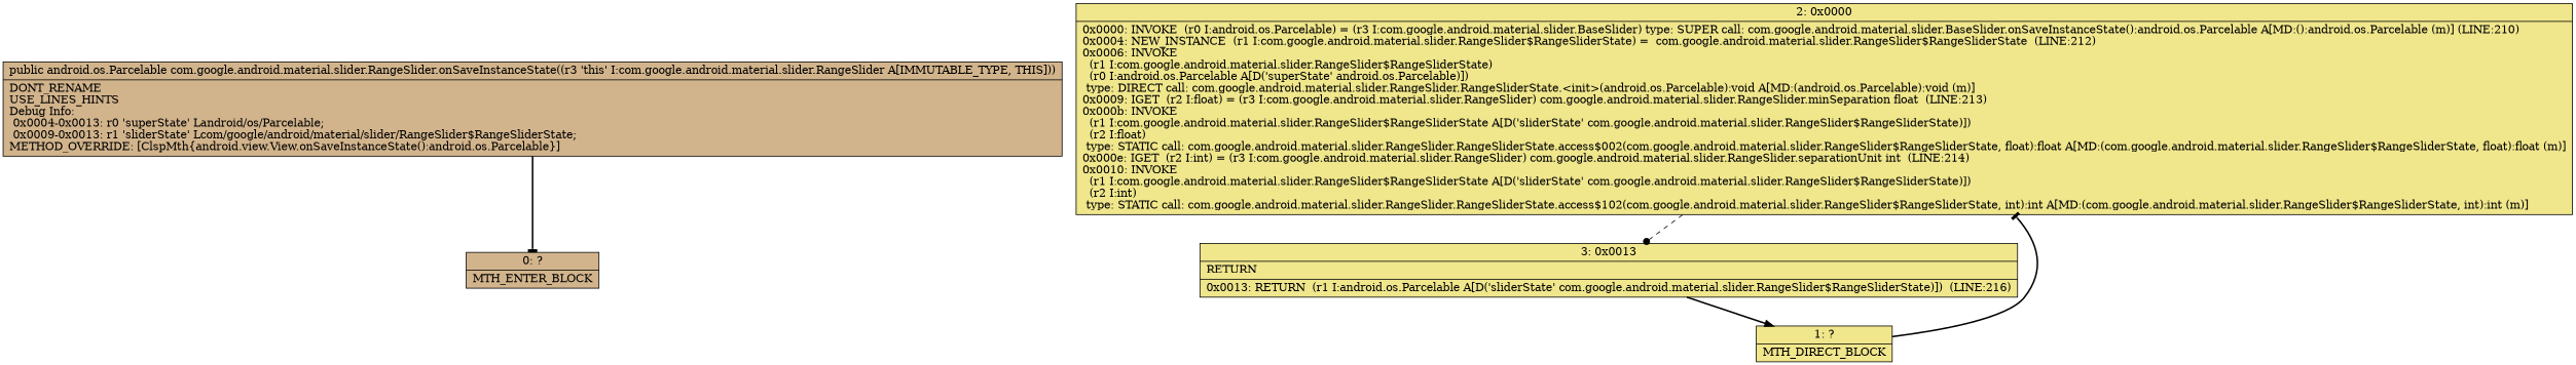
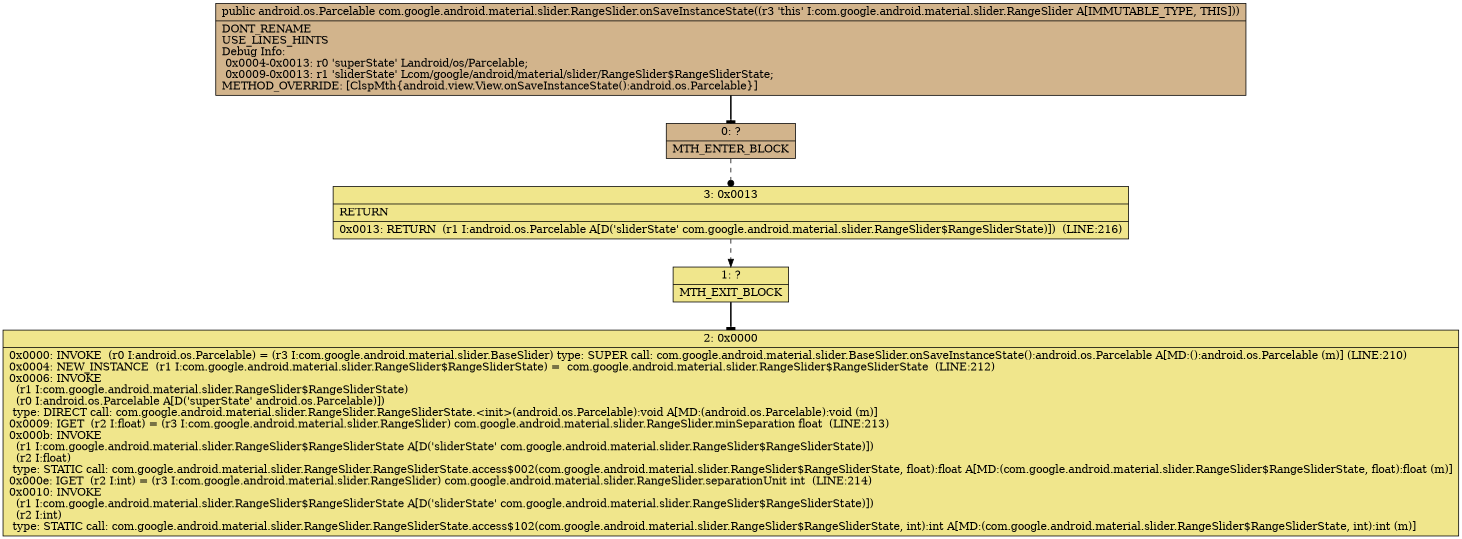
  digraph {
    node [fillcolor=khaki shape=record style=filled]
    edge [arrowhead=tee style=dashed]
    n1 [fillcolor=tan label="{0\:\ ?|MTH_ENTER_BLOCK\l}"]
    n2 [label="{2\:\ 0x0000|0x0000: INVOKE  (r0 I:android.os.Parcelable) = (r3 I:com.google.android.material.slider.BaseSlider) type: SUPER call: com.google.android.material.slider.BaseSlider.onSaveInstanceState():android.os.Parcelable A[MD:():android.os.Parcelable (m)] (LINE:210)\l0x0004: NEW_INSTANCE  (r1 I:com.google.android.material.slider.RangeSlider$RangeSliderState) =  com.google.android.material.slider.RangeSlider$RangeSliderState  (LINE:212)\l0x0006: INVOKE  \l  (r1 I:com.google.android.material.slider.RangeSlider$RangeSliderState)\l  (r0 I:android.os.Parcelable A[D('superState' android.os.Parcelable)])\l type: DIRECT call: com.google.android.material.slider.RangeSlider.RangeSliderState.\<init\>(android.os.Parcelable):void A[MD:(android.os.Parcelable):void (m)]\l0x0009: IGET  (r2 I:float) = (r3 I:com.google.android.material.slider.RangeSlider) com.google.android.material.slider.RangeSlider.minSeparation float  (LINE:213)\l0x000b: INVOKE  \l  (r1 I:com.google.android.material.slider.RangeSlider$RangeSliderState A[D('sliderState' com.google.android.material.slider.RangeSlider$RangeSliderState)])\l  (r2 I:float)\l type: STATIC call: com.google.android.material.slider.RangeSlider.RangeSliderState.access$002(com.google.android.material.slider.RangeSlider$RangeSliderState, float):float A[MD:(com.google.android.material.slider.RangeSlider$RangeSliderState, float):float (m)]\l0x000e: IGET  (r2 I:int) = (r3 I:com.google.android.material.slider.RangeSlider) com.google.android.material.slider.RangeSlider.separationUnit int  (LINE:214)\l0x0010: INVOKE  \l  (r1 I:com.google.android.material.slider.RangeSlider$RangeSliderState A[D('sliderState' com.google.android.material.slider.RangeSlider$RangeSliderState)])\l  (r2 I:int)\l type: STATIC call: com.google.android.material.slider.RangeSlider.RangeSliderState.access$102(com.google.android.material.slider.RangeSlider$RangeSliderState, int):int A[MD:(com.google.android.material.slider.RangeSlider$RangeSliderState, int):int (m)]\l}"]
    n3 [label="{3\:\ 0x0013|RETURN\l|0x0013: RETURN  (r1 I:android.os.Parcelable A[D('sliderState' com.google.android.material.slider.RangeSlider$RangeSliderState)])  (LINE:216)\l}"]
-   n4 [label="{1\:\ ?|MTH_DIRECT_BLOCK\l}"]
+   n4 [label="{1\:\ ?|MTH_EXIT_BLOCK\l}"]
    n5 [fillcolor=tan label="{public android.os.Parcelable com.google.android.material.slider.RangeSlider.onSaveInstanceState((r3 'this' I:com.google.android.material.slider.RangeSlider A[IMMUTABLE_TYPE, THIS]))  | DONT_RENAME\lUSE_LINES_HINTS\lDebug Info:\l  0x0004\-0x0013: r0 'superState' Landroid\/os\/Parcelable;\l  0x0009\-0x0013: r1 'sliderState' Lcom\/google\/android\/material\/slider\/RangeSlider$RangeSliderState;\lMETHOD_OVERRIDE: [ClspMth\{android.view.View.onSaveInstanceState():android.os.Parcelable\}]\l}"]
-   n2 -> n3 [arrowhead=dot]
-   n3 -> n4 [arrowhead=normal style=bold]
+   n1 -> n3 [arrowhead=dot]
+   n3 -> n4 [arrowhead=normal]
    n4 -> n2 [style=bold]
    n5 -> n1 [style=bold]
  }
